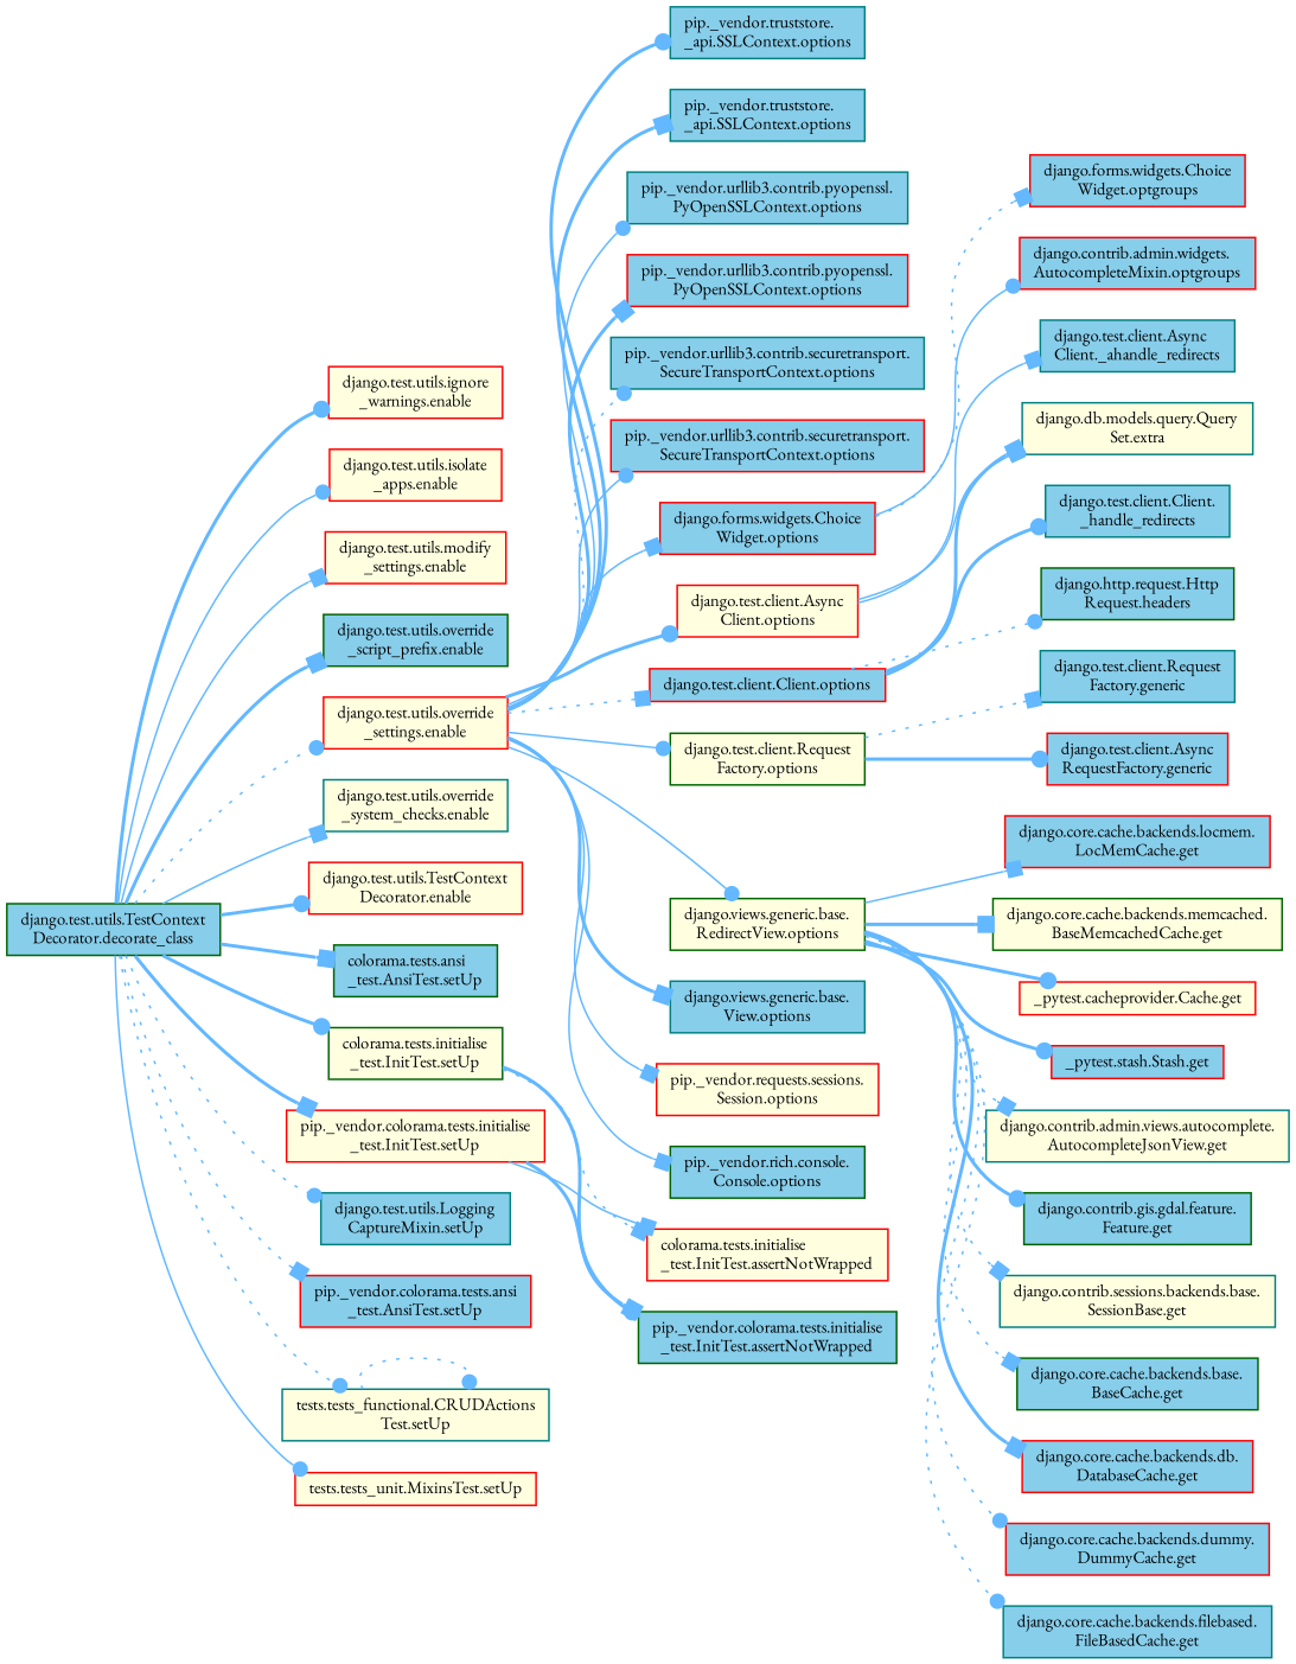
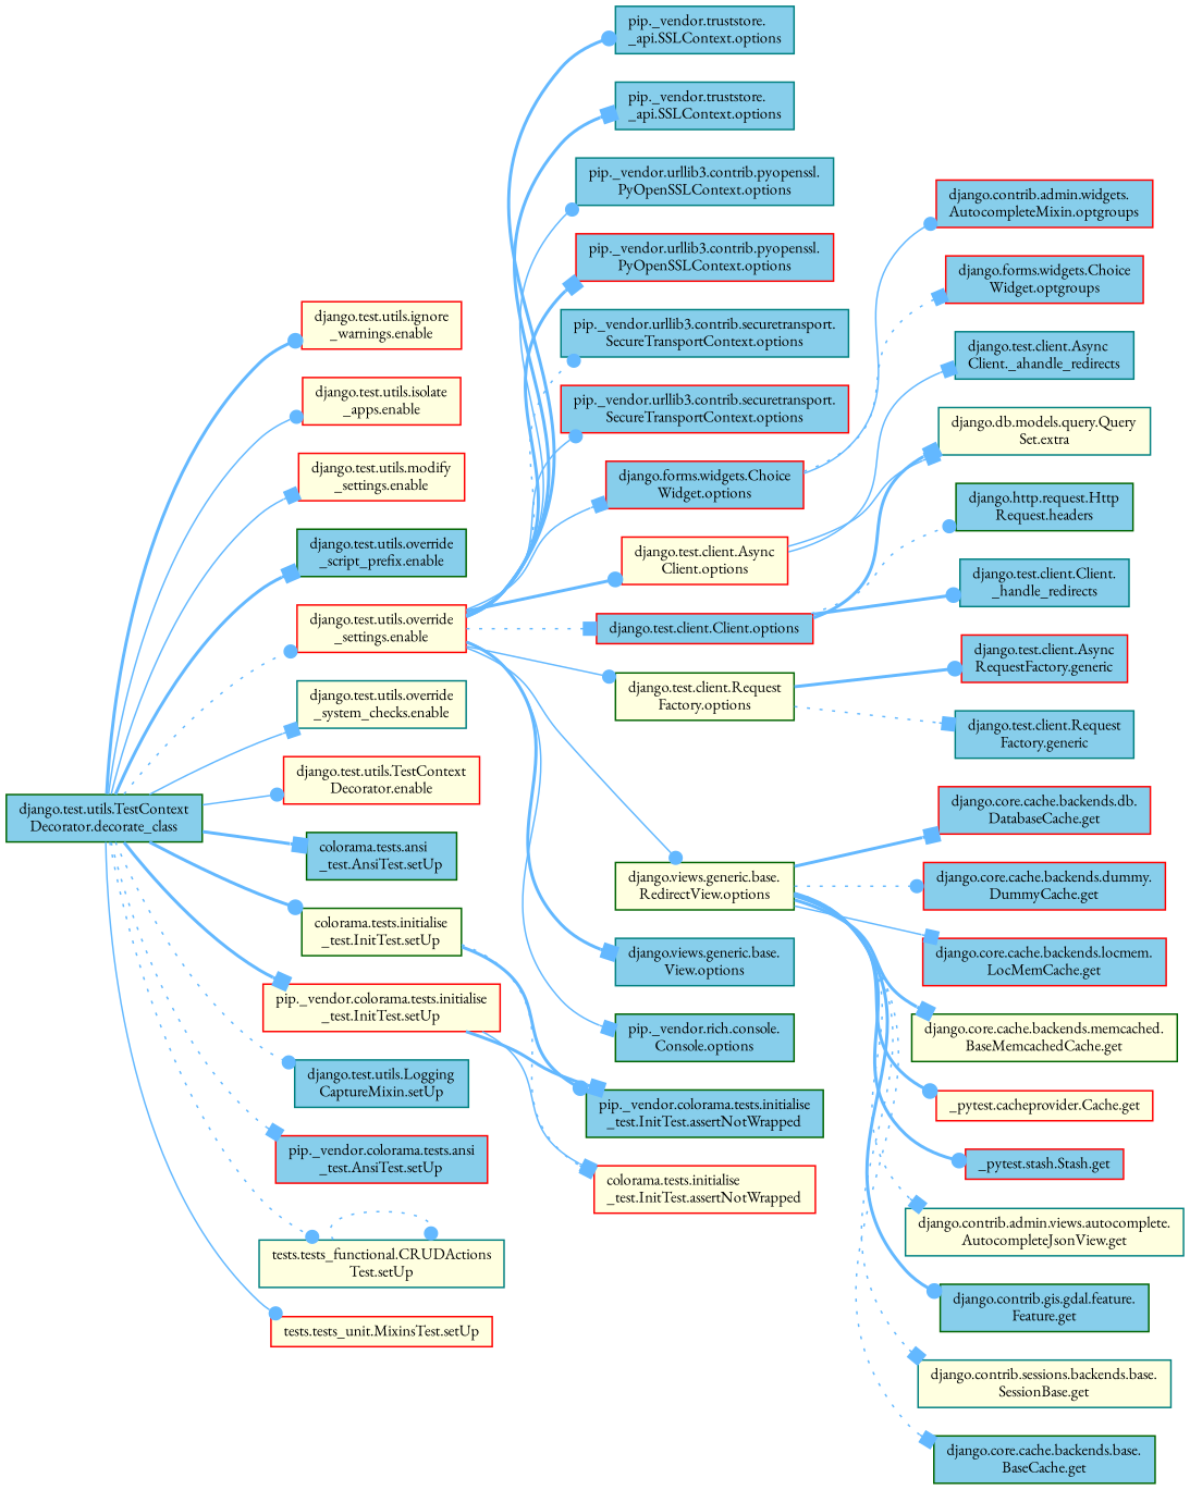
  digraph {
    fontname="EB Garamond"
    rankdir=LR
    node [color=red fillcolor=skyblue fontname="EB Garamond" fontsize=10 shape=box style=filled]
    edge [arrowhead=box color=steelblue1 fontname="EB Garamond" fontsize=10 labelfontname=Helvetica labelfontsize=10 style=bold]
    n1 [color=darkgreen fontcolor=black height=0.2 label="django.test.utils.TestContext\lDecorator.decorate_class" width=0.4]
    n2 [fillcolor=lightyellow height=0.2 label="django.test.utils.ignore\l_warnings.enable" width=0.4]
    n3 [fillcolor=lightyellow height=0.2 label="django.test.utils.isolate\l_apps.enable" width=0.4]
    n4 [fillcolor=lightyellow height=0.2 label="django.test.utils.modify\l_settings.enable" width=0.4]
    n5 [color=darkgreen height=0.2 label="django.test.utils.override\l_script_prefix.enable" width=0.4]
    n6 [fillcolor=lightyellow height=0.2 label="django.test.utils.override\l_settings.enable" width=0.4]
    n7 [color=teal fillcolor=lightyellow height=0.2 label="django.test.utils.override\l_system_checks.enable" width=0.4]
    n8 [fillcolor=lightyellow height=0.2 label="django.test.utils.TestContext\lDecorator.enable" width=0.4]
    n9 [color=darkgreen height=0.2 label="colorama.tests.ansi\l_test.AnsiTest.setUp" width=0.4]
    n10 [color=darkgreen fillcolor=lightyellow height=0.2 label="colorama.tests.initialise\l_test.InitTest.setUp" width=0.4]
    n11 [color=teal height=0.2 label="django.test.utils.Logging\lCaptureMixin.setUp" width=0.4]
    n12 [height=0.2 label="pip._vendor.colorama.tests.ansi\l_test.AnsiTest.setUp" width=0.4]
    n13 [fillcolor=lightyellow height=0.2 label="pip._vendor.colorama.tests.initialise\l_test.InitTest.setUp" width=0.4]
    n14 [color=teal fillcolor=lightyellow height=0.2 label="tests.tests_functional.CRUDActions\lTest.setUp" width=0.4]
    n15 [fillcolor=lightyellow height=0.2 label="tests.tests_unit.MixinsTest.setUp" width=0.4]
    n16 [height=0.2 label="django.forms.widgets.Choice\lWidget.options" width=0.4]
    n17 [fillcolor=lightyellow height=0.2 label="django.test.client.Async\lClient.options" width=0.4]
    n18 [height=0.2 label="django.test.client.Client.options" width=0.4]
    n19 [color=darkgreen fillcolor=lightyellow height=0.2 label="django.test.client.Request\lFactory.options" width=0.4]
    n20 [color=darkgreen fillcolor=lightyellow height=0.2 label="django.views.generic.base.\lRedirectView.options" width=0.4]
    n21 [color=teal height=0.2 label="django.views.generic.base.\lView.options" width=0.4]
-   n22 [fillcolor=lightyellow height=0.2 label="pip._vendor.requests.sessions.\lSession.options" width=0.4]
    n23 [color=darkgreen height=0.2 label="pip._vendor.rich.console.\lConsole.options" width=0.4]
    n24 [color=teal height=0.2 label="pip._vendor.truststore.\l_api.SSLContext.options" width=0.4]
    n25 [color=teal height=0.2 label="pip._vendor.truststore.\l_api.SSLContext.options" width=0.4]
    n26 [color=teal height=0.2 label="pip._vendor.urllib3.contrib.pyopenssl.\lPyOpenSSLContext.options" width=0.4]
    n27 [height=0.2 label="pip._vendor.urllib3.contrib.pyopenssl.\lPyOpenSSLContext.options" width=0.4]
    n28 [color=teal height=0.2 label="pip._vendor.urllib3.contrib.securetransport.\lSecureTransportContext.options" width=0.4]
    n29 [height=0.2 label="pip._vendor.urllib3.contrib.securetransport.\lSecureTransportContext.options" width=0.4]
    n30 [fillcolor=lightyellow height=0.2 label="colorama.tests.initialise\l_test.InitTest.assertNotWrapped" width=0.4]
    n31 [color=darkgreen height=0.2 label="pip._vendor.colorama.tests.initialise\l_test.InitTest.assertNotWrapped" width=0.4]
    n32 [height=0.2 label="django.contrib.admin.widgets.\lAutocompleteMixin.optgroups" width=0.4]
    n33 [height=0.2 label="django.forms.widgets.Choice\lWidget.optgroups" width=0.4]
    n34 [color=teal height=0.2 label="django.test.client.Async\lClient._ahandle_redirects" width=0.4]
    n35 [color=teal fillcolor=lightyellow height=0.2 label="django.db.models.query.Query\lSet.extra" width=0.4]
    n36 [color=darkgreen height=0.2 label="django.http.request.Http\lRequest.headers" width=0.4]
    n37 [color=teal height=0.2 label="django.test.client.Client.\l_handle_redirects" width=0.4]
    n38 [height=0.2 label="django.test.client.Async\lRequestFactory.generic" width=0.4]
    n39 [color=teal height=0.2 label="django.test.client.Request\lFactory.generic" width=0.4]
    n40 [fillcolor=lightyellow height=0.2 label="_pytest.cacheprovider.Cache.get" width=0.4]
    n41 [height=0.2 label="_pytest.stash.Stash.get" width=0.4]
    n42 [color=teal fillcolor=lightyellow height=0.2 label="django.contrib.admin.views.autocomplete.\lAutocompleteJsonView.get" width=0.4]
    n43 [color=darkgreen height=0.2 label="django.contrib.gis.gdal.feature.\lFeature.get" width=0.4]
    n44 [color=teal fillcolor=lightyellow height=0.2 label="django.contrib.sessions.backends.base.\lSessionBase.get" width=0.4]
    n45 [color=darkgreen height=0.2 label="django.core.cache.backends.base.\lBaseCache.get" width=0.4]
    n46 [height=0.2 label="django.core.cache.backends.db.\lDatabaseCache.get" width=0.4]
    n47 [height=0.2 label="django.core.cache.backends.dummy.\lDummyCache.get" width=0.4]
-   n48 [color=teal height=0.2 label="django.core.cache.backends.filebased.\lFileBasedCache.get" width=0.4]
    n49 [height=0.2 label="django.core.cache.backends.locmem.\lLocMemCache.get" width=0.4]
    n50 [color=darkgreen fillcolor=lightyellow height=0.2 label="django.core.cache.backends.memcached.\lBaseMemcachedCache.get" width=0.4]
    n1 -> n2 [arrowhead=dot]
    n1 -> n3 [arrowhead=dot style=solid]
    n1 -> n4 [style=solid]
    n1 -> n5
    n1 -> n6 [arrowhead=dot style=dotted]
    n1 -> n7 [style=solid]
-   n1 -> n8 [arrowhead=dot]
+   n1 -> n8 [arrowhead=dot style=solid]
    n1 -> n9
    n1 -> n10 [arrowhead=dot]
    n1 -> n11 [arrowhead=dot style=dotted]
    n1 -> n12 [style=dotted]
    n1 -> n13
    n1 -> n14 [arrowhead=dot style=dotted]
    n1 -> n15 [arrowhead=dot style=solid]
    n6 -> n16 [style=solid]
    n6 -> n17 [arrowhead=dot]
    n6 -> n18 [style=dotted]
    n6 -> n19 [arrowhead=dot style=solid]
    n6 -> n20 [arrowhead=dot style=solid]
    n6 -> n21
-   n6 -> n22 [style=solid]
    n6 -> n23 [style=solid]
    n6 -> n24 [arrowhead=dot]
    n6 -> n25
    n6 -> n26 [arrowhead=dot style=solid]
    n6 -> n27
    n6 -> n28 [arrowhead=dot style=dotted]
    n6 -> n29 [arrowhead=dot style=solid]
    n10 -> n30 [style=dotted]
    n10 -> n31 [arrowhead=dot]
    n13 -> n30 [style=solid]
    n13 -> n31
    n14 -> n14 [arrowhead=dot style=dotted]
    n16 -> n32 [arrowhead=dot style=solid]
    n16 -> n33 [style=dotted]
    n17 -> n34 [style=solid]
    n17 -> n35 [style=solid]
    n18 -> n35
    n18 -> n36 [arrowhead=dot style=dotted]
    n18 -> n37 [arrowhead=dot]
    n19 -> n38 [arrowhead=dot]
    n19 -> n39 [style=dotted]
    n20 -> n40 [arrowhead=dot]
    n20 -> n41 [arrowhead=dot]
    n20 -> n42 [style=dotted]
    n20 -> n43 [arrowhead=dot]
    n20 -> n44 [style=dotted]
    n20 -> n45 [style=dotted]
    n20 -> n46
    n20 -> n47 [arrowhead=dot style=dotted]
-   n20 -> n48 [arrowhead=dot style=dotted]
    n20 -> n49 [style=solid]
    n20 -> n50
  }
